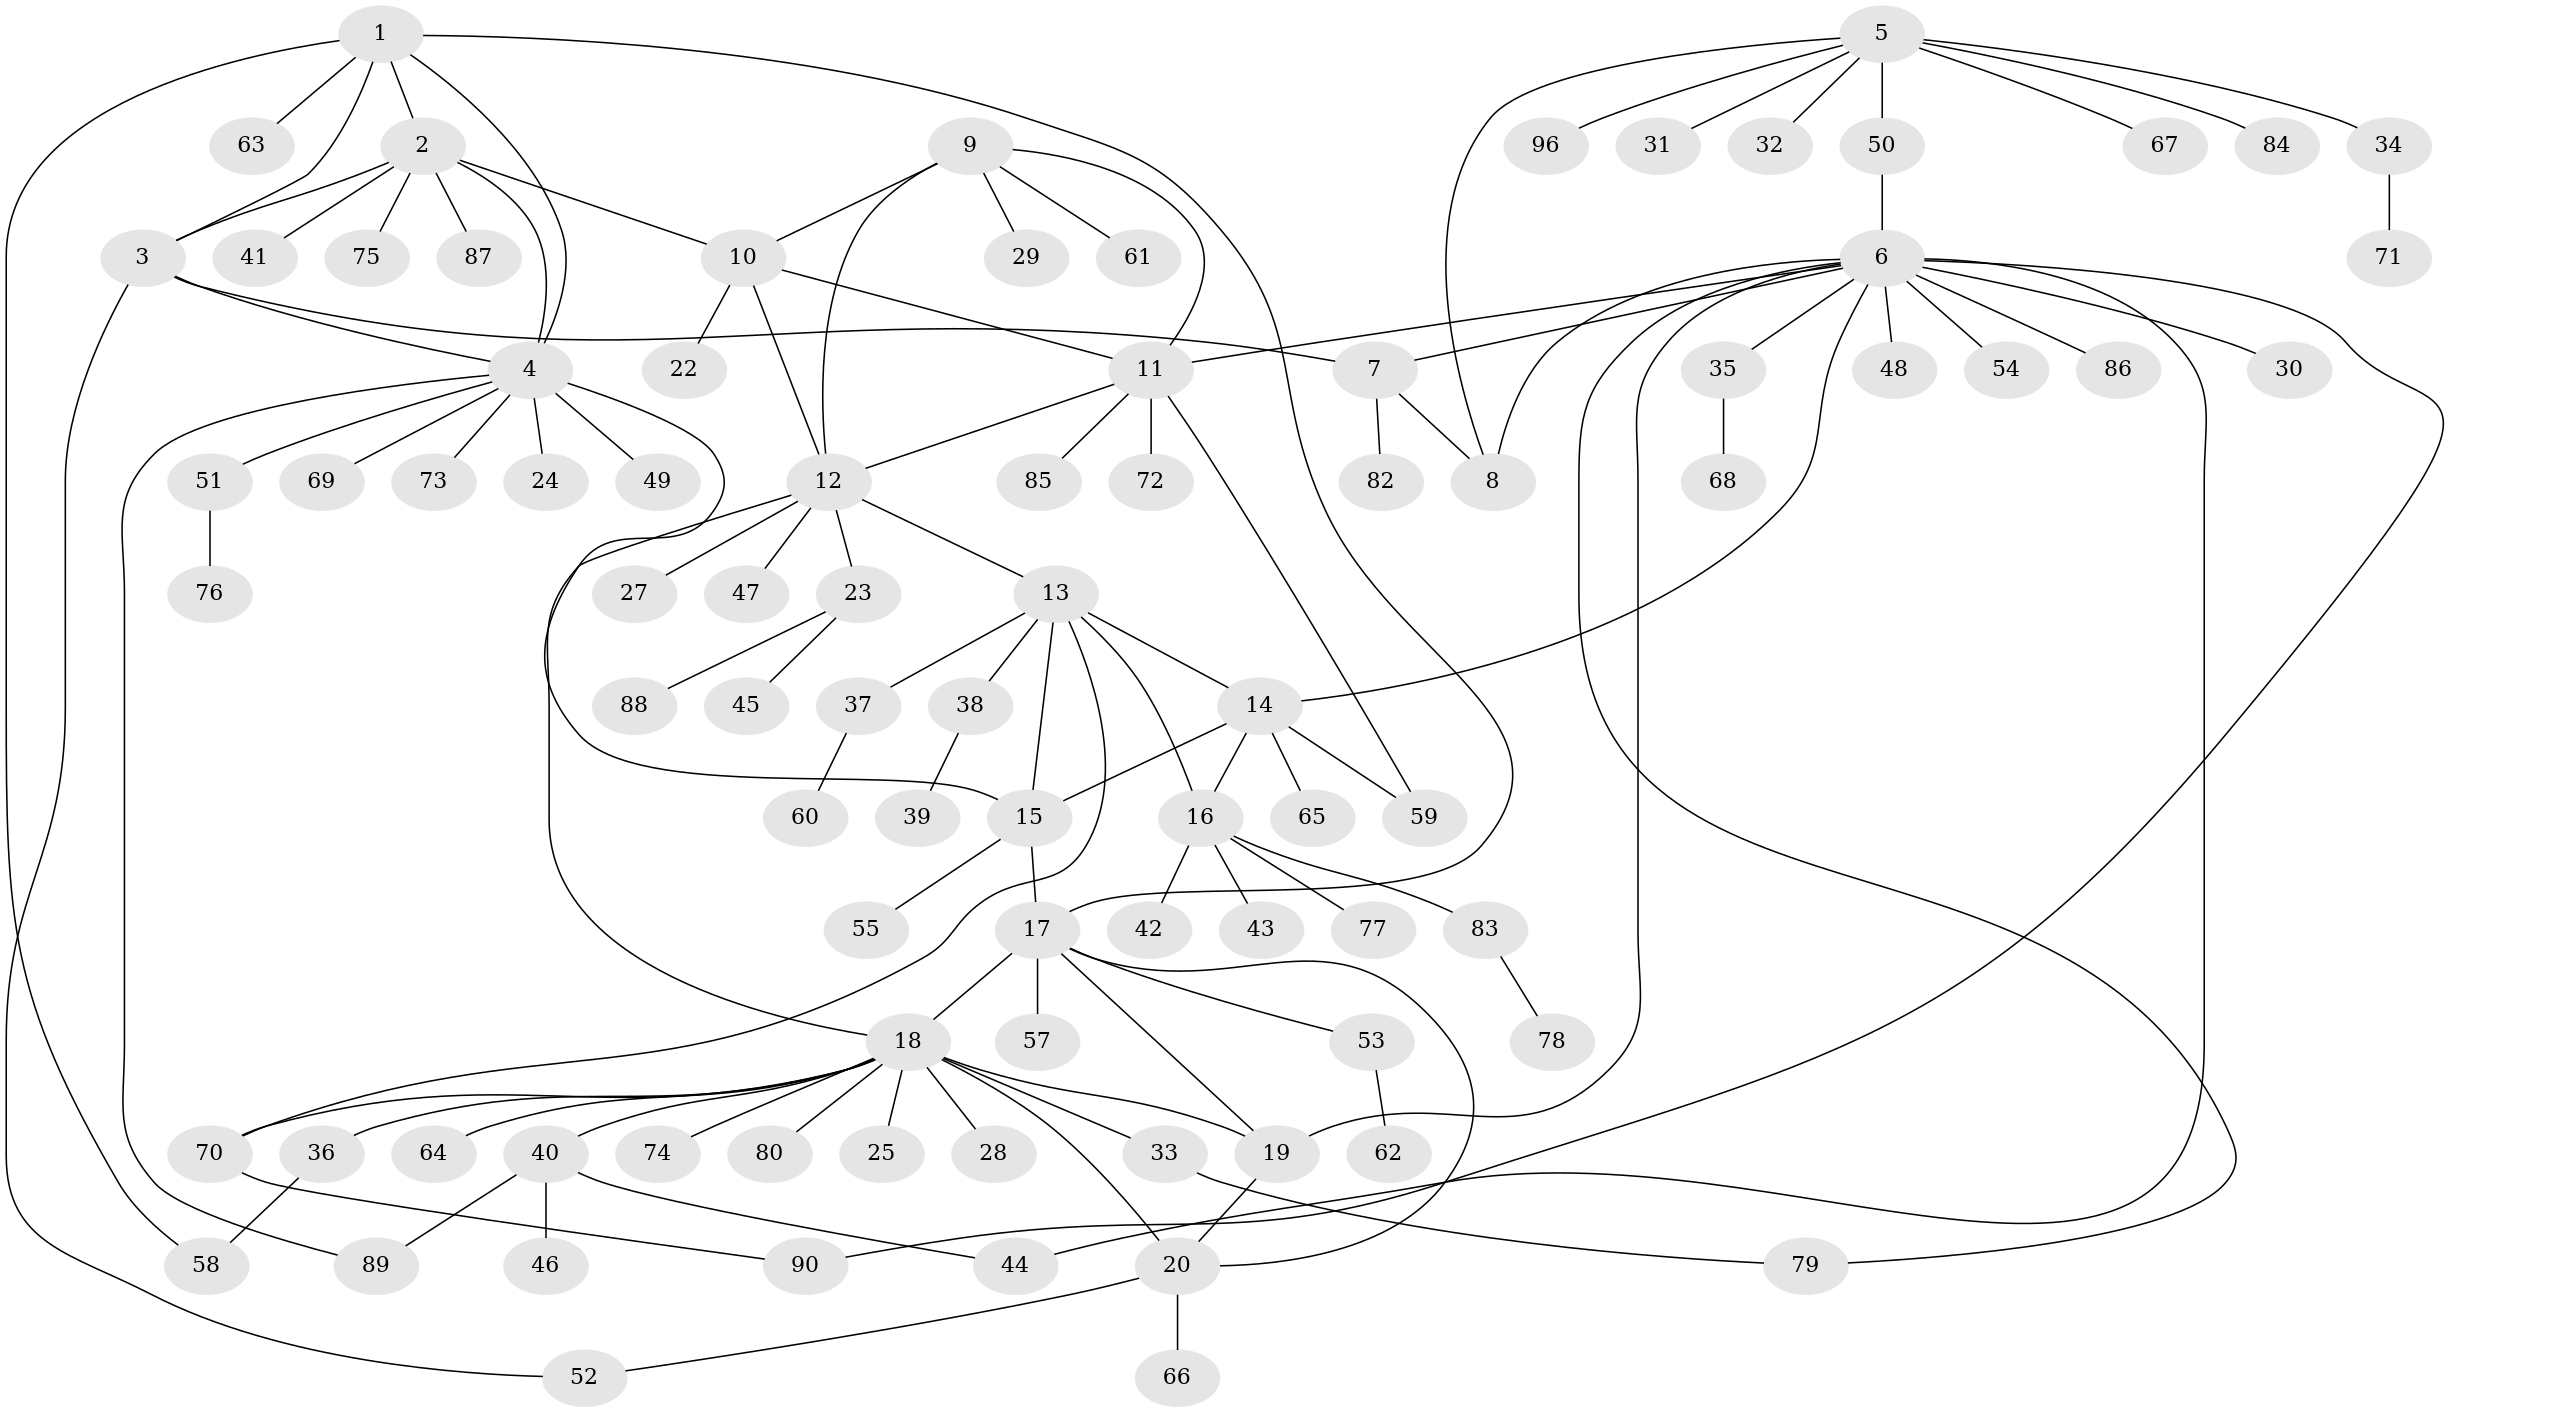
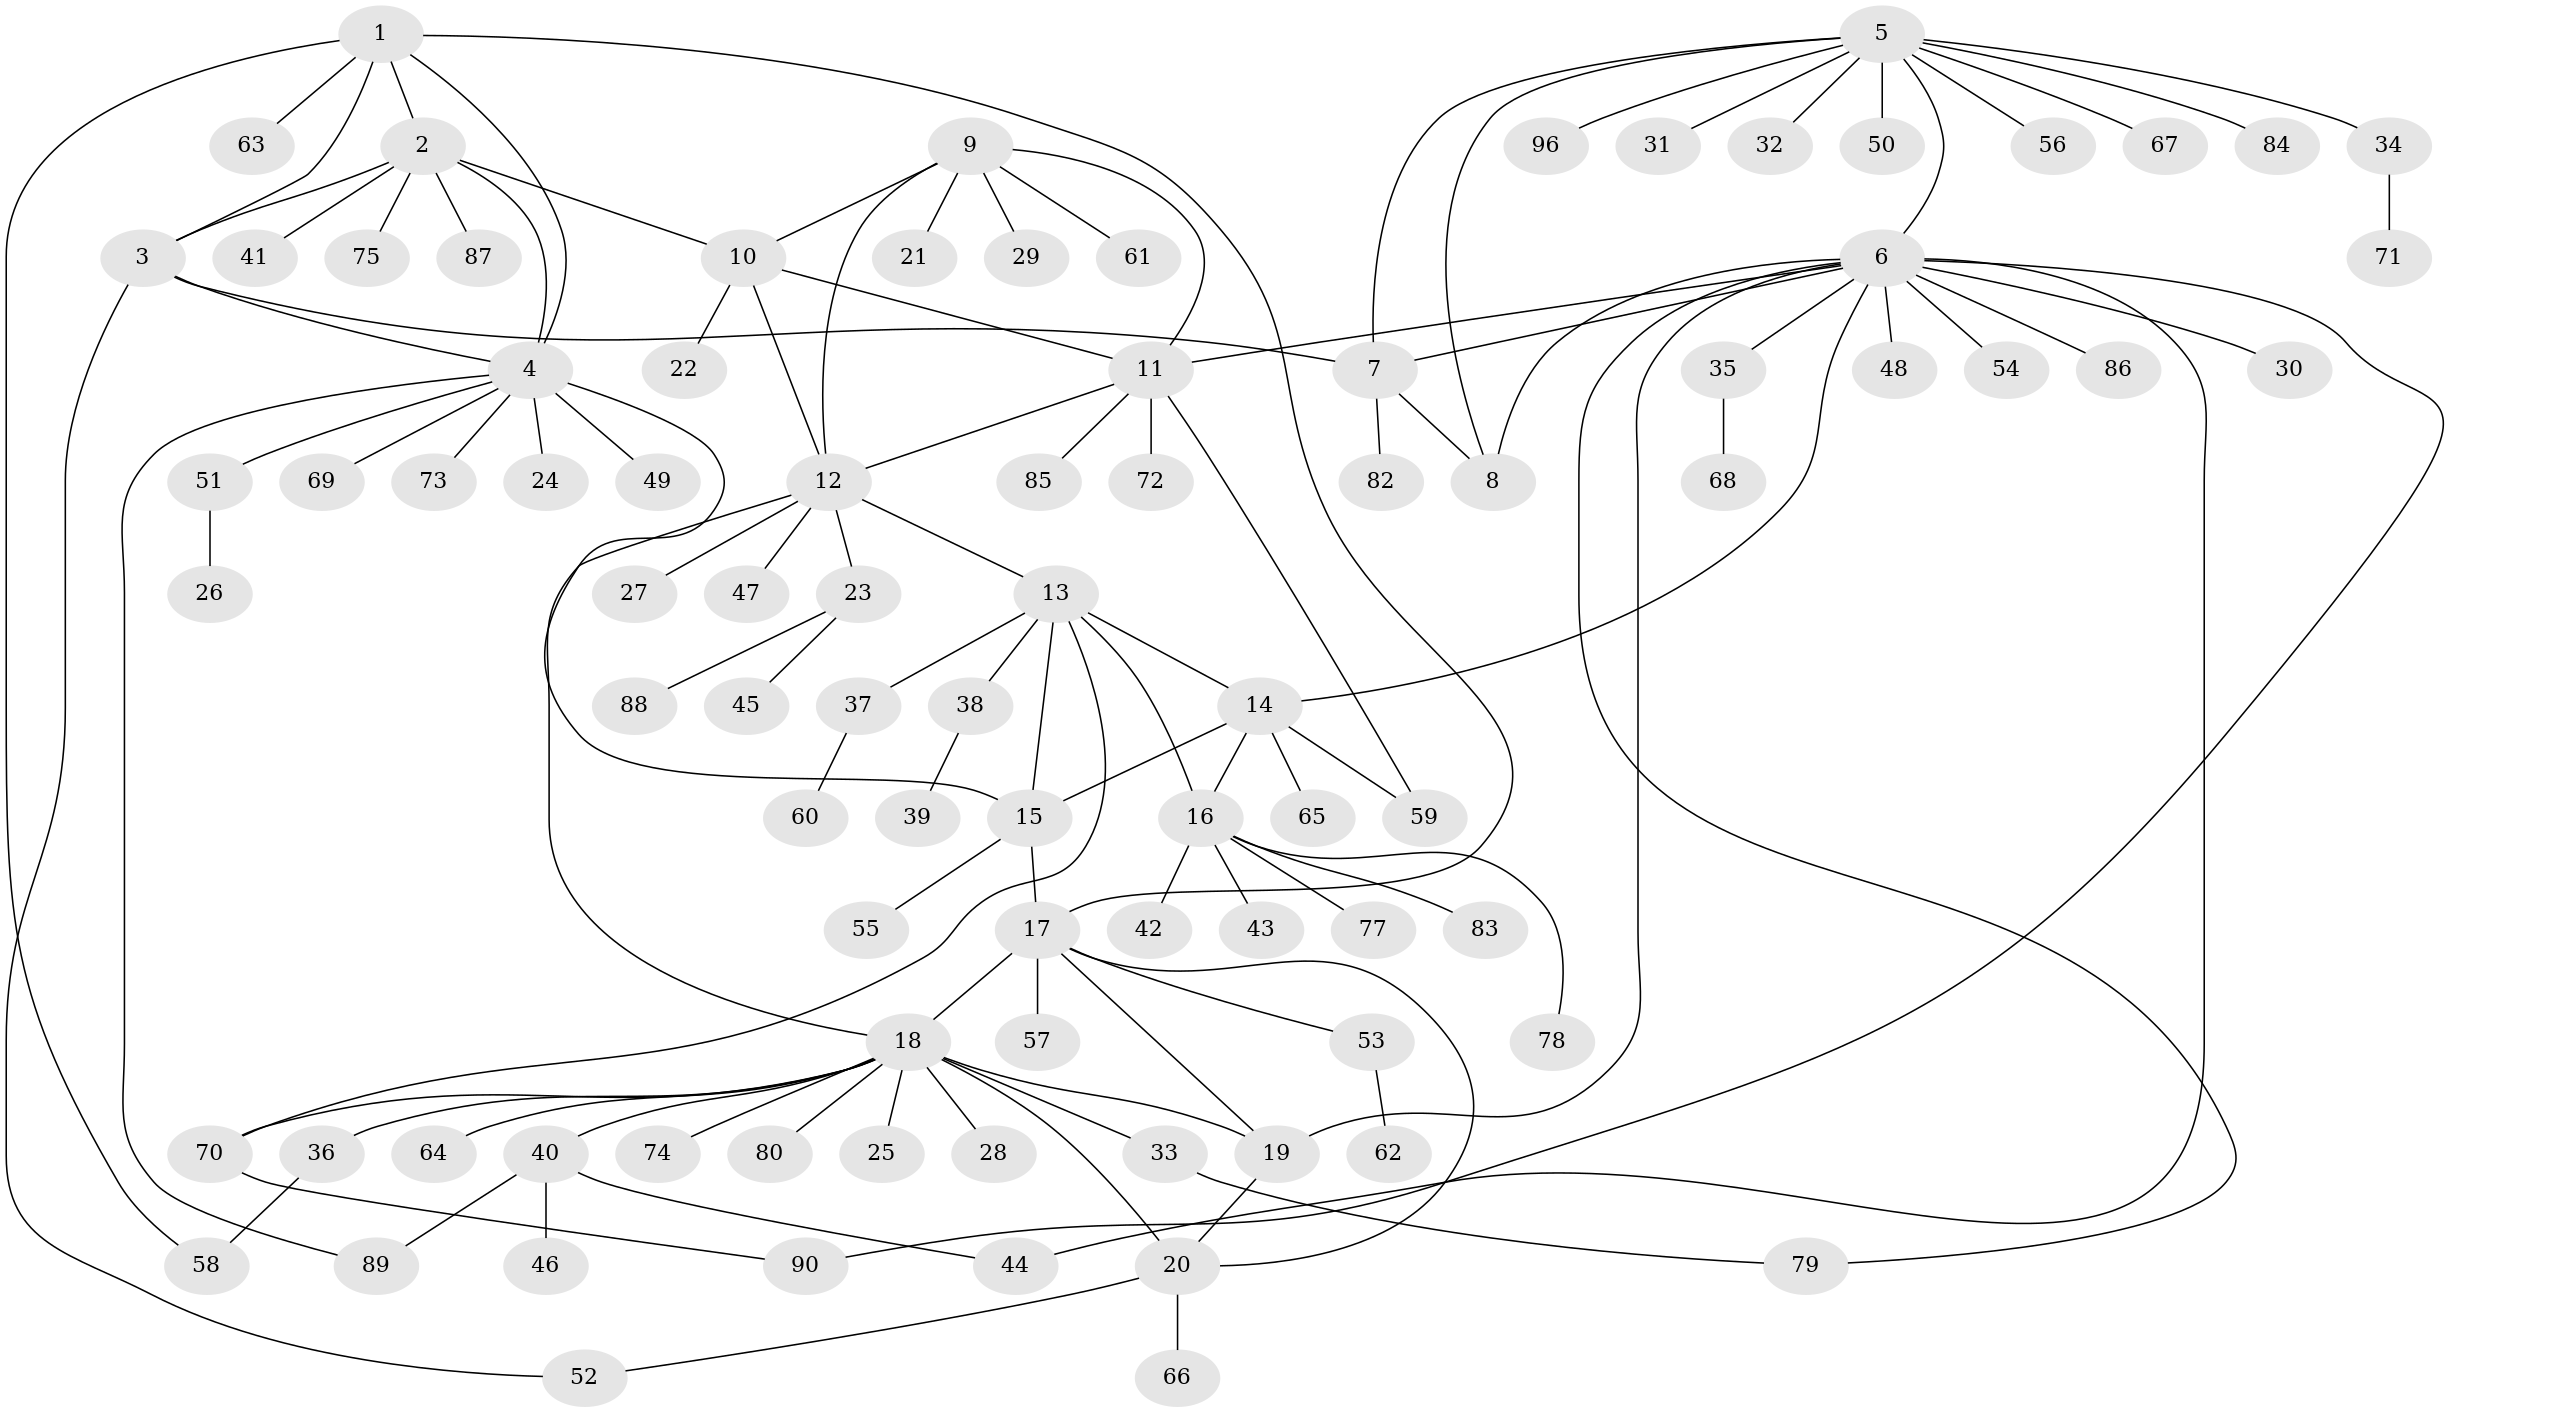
  graph {
    node [color=gray90 style=filled]
    1
    2
    3
    4
    17
    58
    63
    10
    41
    75
    87
    7
    52
    15
    24
    49
    51
    69
    73
    89
    19
    18
    20
    53
    57
    11
    12
    22
    8
    82
    55
-   76
+   76 [label=26]
    5
    6
    n35 [label=96]
    31
    32
    34
    50
+   56
    67
    84
    14
    30
    35
    44
    48
    54
    79
    86
    90
    71
    59
    72
    85
    16
    65
    68
    9
+   21
    29
    61
    13
    23
    27
    47
    37
    38
    70
    25
    28
    33
    36
    40
    64
    74
    80
    45
    88
    42
    43
    77
    78
    83
    60
    39
    66
    62
    46
    1 -- 2
    1 -- 3
    1 -- 4
    1 -- 17
    1 -- 58
    1 -- 63
    2 -- 3
    2 -- 4
    2 -- 10
    2 -- 41
    2 -- 75
    2 -- 87
    3 -- 4
    3 -- 7
    3 -- 52
    4 -- 15
    4 -- 24
    4 -- 49
    4 -- 51
    4 -- 69
    4 -- 73
    4 -- 89
    17 -- 19
    17 -- 18
    17 -- 20
    17 -- 53
    17 -- 57
    10 -- 11
    10 -- 12
    10 -- 22
    7 -- 8
    7 -- 82
    15 -- 17
    15 -- 55
    51 -- 76
    19 -- 20
    18 -- 19
    18 -- 20
    18 -- 70
    18 -- 25
    18 -- 28
    18 -- 33
    18 -- 36
    18 -- 40
    18 -- 64
    18 -- 74
    18 -- 80
    20 -- 52
    20 -- 66
    53 -- 62
    11 -- 12
    11 -- 59
    11 -- 72
    11 -- 85
    12 -- 18
    12 -- 13
    12 -- 23
    12 -- 27
    12 -- 47
+   5 -- 7
    5 -- 8
-   50 -- 6
+   5 -- 6
    5 -- n35
    5 -- 31
    5 -- 32
    5 -- 34
    5 -- 50
+   5 -- 56
    5 -- 67
    5 -- 84
    6 -- 7
    6 -- 19
    6 -- 11
    6 -- 8
    6 -- 14
    6 -- 30
    6 -- 35
    6 -- 44
    6 -- 48
    6 -- 54
    6 -- 79
    6 -- 86
    6 -- 90
    34 -- 71
    14 -- 15
    14 -- 59
    14 -- 16
    14 -- 65
    35 -- 68
    16 -- 42
    16 -- 43
    16 -- 77
-   83 -- 78
+   16 -- 78
    16 -- 83
    9 -- 10
    9 -- 11
    9 -- 12
+   9 -- 21
    9 -- 29
    9 -- 61
    13 -- 15
    13 -- 14
    13 -- 16
    13 -- 37
    13 -- 38
    13 -- 70
    23 -- 45
    23 -- 88
    37 -- 60
    38 -- 39
    70 -- 90
    33 -- 79
    36 -- 58
    40 -- 89
    40 -- 44
    40 -- 46
  }
